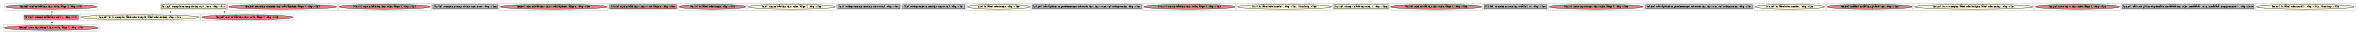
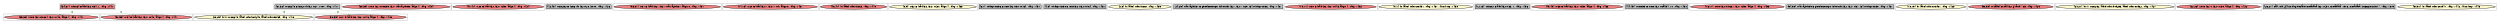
  digraph {
    node [fillcolor=lightcoral fontsize=20 penwidth=3.0 shape=ellipse style=filled]
    edge [color=forestgreen fontcolor=forestgreen style=dotted]
    n1 [label="[34/37]  %inc64 = add i32 %34, 1, !dbg !1441" shape=rectangle]
-   n2 [fillcolor=lemonchiffon label="[31/32]  %cmp48 = icmp ult i32 %27, 1000, !dbg !1417" shape=rectangle]
+   n2 [fillcolor=grey label="[31/32]  %cmp48 = icmp ult i32 %27, 1000, !dbg !1417" shape=rectangle]
    n3 [label="[38/39]  store i32 %rem55, i32* %arrayidx59, align 4, !dbg !1434"]
    n4 [fillcolor=lemonchiffon label="[28/29]  br i1 %cmp48, label %for.body49, label %for.end65, !dbg !1418"]
    n5 [label="[40/41]  %28 = load i32, i32* %j50, align 4, !dbg !1424"]
    n6 [fillcolor=grey label="[42/43]  %cmp52 = icmp ult i32 %28, 3000, !dbg !1426" shape=rectangle]
    n7 [label="[30/33]  %27 = load i32, i32* %i46, align 4, !dbg !1415"]
    n8 [label="[35/36]  store i32 %inc64, i32* %i46, align 4, !dbg !1441"]
    n9 [label="[56/57]  %31 = load i32*, i32** %arrayidx57, align 8, !dbg !1431"]
-   n10 [label="[14/15]  %29 = load i32**, i32*** %b, align 8, !dbg !1431" shape=box]
+   n10 [label="[14/15]  %29 = load i32**, i32*** %b, align 8, !dbg !1431"]
    n11 [label="[46/47]  br label %for.inc63, !dbg !1440"]
    n12 [label="[52/53]  %34 = load i32, i32* %i46, align 4, !dbg !1441"]
    n13 [fillcolor=lemonchiffon label="[8/9]  %32 = load i32, i32* %j50, align 4, !dbg !1433"]
    n14 [fillcolor=grey label="[6/7]  %idxprom56 = zext i32 %30 to i64, !dbg !1431" shape=rectangle]
    n15 [fillcolor=grey label="[4/5]  %idxprom58 = zext i32 %32 to i64, !dbg !1431" shape=rectangle]
    n16 [fillcolor=lemonchiffon label="[2/3]  br label %for.inc60, !dbg !1435"]
    n17 [fillcolor=grey label="[24/25]  %arrayidx57 = getelementptr inbounds i32*, i32** %29, i64 %idxprom56, !dbg !1431" shape=rectangle]
    n18 [label="[10/11]  %30 = load i32, i32* %i46, align 4, !dbg !1432"]
    n19 [fillcolor=lemonchiffon label="[0/1]  br label %for.cond51, !dbg !1437, !llvm.loop !1438"]
-   n20 [fillcolor=lemonchiffon label="[12/13]  %inc61 = add i32 %33, 1, !dbg !1436" shape=rectangle]
+   n20 [fillcolor=grey label="[12/13]  %inc61 = add i32 %33, 1, !dbg !1436" shape=rectangle]
    n21 [label="[48/49]  %33 = load i32, i32* %j50, align 4, !dbg !1436"]
    n22 [fillcolor=grey label="[44/45]  %rem55 = urem i32 %call54, 10, !dbg !1430" shape=rectangle]
    n23 [label="[16/17]  store i32 %inc61, i32* %j50, align 4, !dbg !1436"]
    n24 [fillcolor=grey label="[54/55]  %arrayidx59 = getelementptr inbounds i32, i32* %31, i64 %idxprom58, !dbg !1431" shape=rectangle]
    n25 [fillcolor=lemonchiffon label="[18/19]  br label %for.cond51, !dbg !1423"]
    n26 [label="[58/59]  %call54 = call i32 @rand() #3, !dbg !1428"]
    n27 [fillcolor=lemonchiffon label="[20/21]  br i1 %cmp52, label %for.body53, label %for.end62, !dbg !1427"]
    n28 [label="[22/23]  store i32 0, i32* %j50, align 4, !dbg !1422"]
    n29 [fillcolor=grey label="[26/27]  call void @llvm.dbg.declare(metadata i32* %j50, metadata !1576, metadata !DIExpression()), !dbg !1579" shape=rectangle]
    n30 [fillcolor=lemonchiffon label="[50/51]  br label %for.cond47, !dbg !1442, !llvm.loop !1443"]
    subgraph cluster_1 {
      n1
    }
    subgraph cluster_2 {
      n2
    }
    subgraph cluster_3 {
      n3
    }
    subgraph cluster_4 {
      n4
    }
    subgraph cluster_5 {
      n5
    }
    subgraph cluster_6 {
      n6
    }
    subgraph cluster_7 {
      n7
    }
    subgraph cluster_8 {
      n8
    }
    subgraph cluster_9 {
      n9
    }
    subgraph cluster_10 {
      n10
    }
    subgraph cluster_11 {
      n11
    }
    subgraph cluster_12 {
      n12
    }
    subgraph cluster_13 {
      n13
    }
    subgraph cluster_14 {
      n14
    }
    subgraph cluster_15 {
      n15
    }
    subgraph cluster_16 {
      n16
    }
    subgraph cluster_17 {
      n17
    }
    subgraph cluster_18 {
      n18
    }
    subgraph cluster_19 {
      n19
    }
    subgraph cluster_20 {
      n20
    }
    subgraph cluster_21 {
      n21
    }
    subgraph cluster_22 {
      n22
    }
    subgraph cluster_23 {
      n23
    }
    subgraph cluster_24 {
      n24
    }
    subgraph cluster_25 {
      n25
    }
    subgraph cluster_26 {
      n26
    }
    subgraph cluster_27 {
      n27
    }
    subgraph cluster_28 {
      n28
    }
    subgraph cluster_29 {
      n29
    }
    subgraph cluster_30 {
      n30
    }
    n1 -> n8 [label=T]
    n2 -> n4 [label=T]
    n2 -> n7 [label=T]
-   n12 -> n1 [label=T]
+   n1 -> n12 [label=T]
  }
